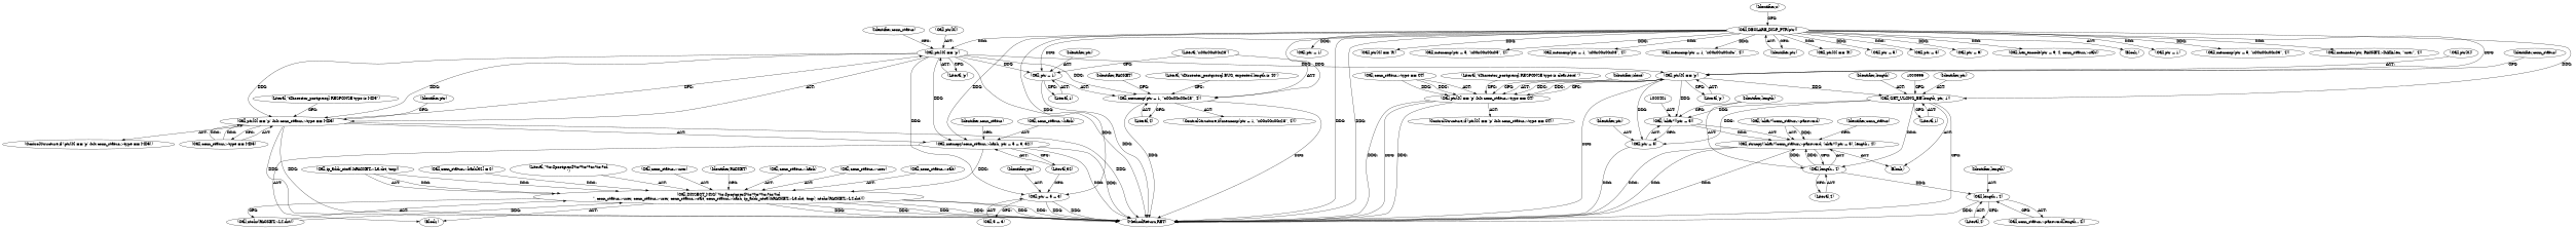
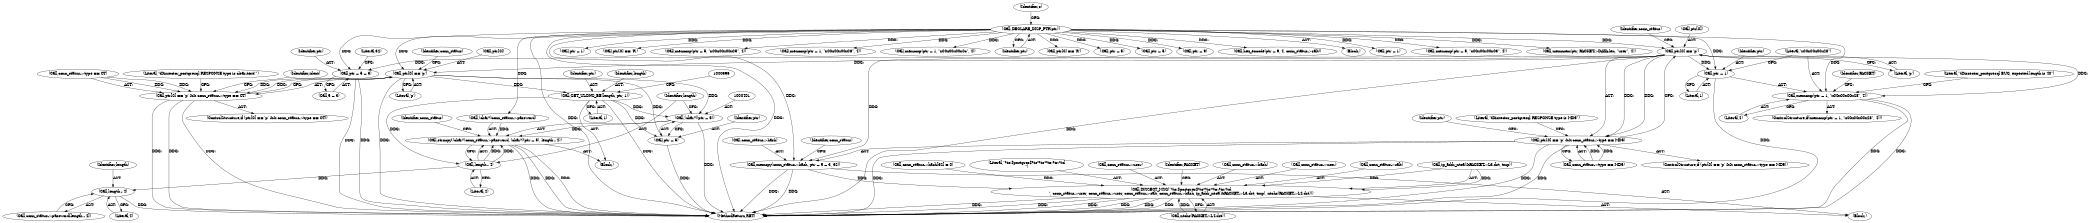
  digraph {
    n1 [label="(Call,ptr[0] == 'p')"]
    n2 [label="(Call,ptr[0] == 'p' && conn_status->type == MD5)"]
    n3 [label="(Call,memcmp(ptr + 1, \"\x00\x00\x00\x28\", 4))"]
    n4 [label="(Call,ptr + 1)"]
    n5 [label="(Call,memcpy(conn_status->hash, ptr + 5 + 3, 32))"]
    n6 [label="(Call,ptr + 5 + 3)"]
    n7 [label="(Call,ptr[0] == 'p')"]
    n8 [label="(Literal,'p')"]
    n9 [label="(MethodReturn,RET)"]
    n10 [label="(Call,conn_status->type == MD5)"]
    n11 [label="(ControlStructure,if (ptr[0] == 'p' && conn_status->type == MD5))"]
    n12 [label="(ControlStructure,if(memcmp(ptr + 1, \"\x00\x00\x00\x28\", 4)))"]
    n13 [label="(Literal,4)"]
    n14 [label="(Literal,1)"]
    n15 [label="(Call,DISSECT_MSG(\"%s:$postgres$%s*%s*%s:%s:%d\n\", conn_status->user, conn_status->user, conn_status->salt, conn_status->hash, ip_addr_ntoa(&PACKET->L3.dst, tmp), ntohs(PACKET->L4.dst)))"]
    n16 [label="(Block,)"]
    n17 [label="(Literal,32)"]
    n18 [label="(Call,5 + 3)"]
    n19 [label="(Call,GET_ULONG_BE(length, ptr, 1))"]
    n20 [label="(Call,ptr[0] == 'p' && conn_status->type == CT)"]
    n21 [label="(Call,(char*)(ptr + 5))"]
    n22 [label="(Call,ptr + 5)"]
    n23 [label="(Literal,'p')"]
    n24 [label="(Call,DECLARE_DISP_PTR(ptr))"]
    n25 [label="(Call,ptr + 1)"]
    n26 [label="(Call,ptr[0] == 'R')"]
    n27 [label="(Call,memcmp(ptr + 5, \"\x00\x00\x00\x05\", 4))"]
    n28 [label="(Call,memcmp(ptr + 1, \"\x00\x00\x00\x08\", 4))"]
    n29 [label="(Call,memcmp(ptr + 1, \"\x00\x00\x00\x0c\", 4))"]
    n30 [label="(Identifier,ptr)"]
    n31 [label="(Call,ptr[0] == 'R')"]
    n32 [label="(Call,ptr + 5)"]
    n33 [label="(Call,ptr + 5)"]
    n34 [label="(Call,ptr + 9)"]
    n35 [label="(Call,hex_encode(ptr + 9, 4, conn_status->salt))"]
    n36 [label="(Block,)"]
    n37 [label="(Call,ptr + 1)"]
    n38 [label="(Call,memcmp(ptr + 5, \"\x00\x00\x00\x03\", 4))"]
    n39 [label="(Call,memmem(ptr, PACKET->DATA.len, \"user\", 4))"]
    n40 [label="(Call,length - 4)"]
    n41 [label="(Block,)"]
    n42 [label="(Literal,1)"]
    n43 [label="(Call,ntohs(PACKET->L4.dst))"]
    n44 [label="(ControlStructure,if (ptr[0] == 'p' && conn_status->type == CT))"]
    n45 [label="(Call,strncpy((char*)conn_status->password, (char*)(ptr + 5), length - 4))"]
    n46 [label="(Call,conn_status->type == CT)"]
    n47 [label="(Call,length - 4)"]
    n48 [label="(Literal,4)"]
    n49 [label="(Call,conn_status->password[length - 4])"]
    n50 [label="(Literal,4)"]
    n51 [label="(Identifier,ptr)"]
    n52 [label="(Identifier,ptr)"]
    n53 [label="(Literal,\"\tDissector_postgresql RESPONSE type is clear-text!\")"]
    n54 [label="(Identifier,s)"]
    n55 [label="(Identifier,conn_status)"]
    n56 [label="(Literal,\"%s:$postgres$%s*%s*%s:%s:%d\n\")"]
    n57 [label="(Call,conn_status->user)"]
    n58 [label="(Identifier,conn_status)"]
    n59 [label="(Identifier,ident)"]
    n60 [label="(Identifier,conn_status)"]
    n61 [label="(Call,ptr[0])"]
    n62 [label="(Identifier,PACKET)"]
    n63 [label="(Call,(char*)conn_status->password)"]
    n64 [label="(Identifier,ptr)"]
    n65 [label="(Identifier,length)"]
    n66 [label="(Identifier,ptr)"]
    n67 [label="(Identifier,PACKET)"]
    n68 [label="(Call,conn_status->hash)"]
    n69 [label="(Call,conn_status->user)"]
    n70 [label="(Literal,\"\tDissector_postgresql RESPONSE type is MD5\")"]
    n71 [label="(Call,conn_status->salt)"]
    n72 [label="(Identifier,conn_status)"]
    n73 [label="(Call,ptr[0])"]
    n74 [label="(Literal,\"\x00\x00\x00\x28\")"]
    n75 [label="(Call,conn_status->hash)"]
    n76 [label="(Literal,\"\tDissector_postgresql BUG, expected length is 40\")"]
    n77 [label="(Call,ip_addr_ntoa(&PACKET->L3.dst, tmp))"]
    n78 [label="(Call,conn_status->hash[32] = 0)"]
    n79 [label="(Identifier,ptr)"]
    n80 [label="(Identifier,length)"]
    n81 [label="(Identifier,length)"]
    1000396
    1000401
    n1 -> n2 [label="AST: "]
    n1 -> n2 [label="DDG: "]
    n1 -> n2 [label="DDG: "]
    n1 -> n3 [label="DDG: "]
    n1 -> n4 [label="DDG: "]
    n1 -> n5 [label="DDG: "]
    n1 -> n6 [label="DDG: "]
    n1 -> n7 [label="DDG: "]
    n1 -> n8 [label="CFG: "]
    n1 -> n9 [label="DDG: "]
    n2 -> n1 [label="CFG: "]
    n2 -> n5 [label="AST: "]
    n2 -> n9 [label="DDG: "]
    n2 -> n9 [label="DDG: "]
    n2 -> n9 [label="DDG: "]
    n2 -> n10 [label="CFG: "]
    n2 -> n11 [label="AST: "]
    n3 -> n9 [label="DDG: "]
    n3 -> n9 [label="DDG: "]
    n3 -> n12 [label="AST: "]
    n3 -> n13 [label="CFG: "]
    n4 -> n3 [label="AST: "]
    n4 -> n9 [label="DDG: "]
    n4 -> n14 [label="CFG: "]
    n5 -> n9 [label="DDG: "]
    n5 -> n9 [label="DDG: "]
    n5 -> n15 [label="DDG: "]
    n5 -> n16 [label="AST: "]
-   n5 -> n17 [label="CFG: "]
    n6 -> n9 [label="DDG: "]
    n6 -> n9 [label="DDG: "]
    n6 -> n18 [label="CFG: "]
    n7 -> n9 [label="DDG: "]
    n7 -> n19 [label="DDG: "]
    n7 -> n20 [label="AST: "]
    n7 -> n20 [label="DDG: "]
    n7 -> n20 [label="DDG: "]
    n7 -> n21 [label="DDG: "]
    n7 -> n22 [label="DDG: "]
    n7 -> n23 [label="CFG: "]
    n8 -> n1 [label="AST: "]
    n10 -> n2 [label="AST: "]
    n10 -> n2 [label="DDG: "]
    n10 -> n2 [label="DDG: "]
    n13 -> n3 [label="AST: "]
    n14 -> n4 [label="AST: "]
    n15 -> n9 [label="DDG: "]
    n15 -> n9 [label="DDG: "]
    n15 -> n9 [label="DDG: "]
    n15 -> n9 [label="DDG: "]
    n15 -> n9 [label="DDG: "]
    n15 -> n9 [label="DDG: "]
    n15 -> n16 [label="AST: "]
    n15 -> n43 [label="CFG: "]
-   n17 -> n5 [label="AST: "]
    n17 -> n6 [label="CFG: "]
    n18 -> n6 [label="AST: "]
-   n19 -> n9 [label="CFG: "]
+   n19 -> n9 [label="DDG: "]
    n19 -> n21 [label="DDG: "]
    n19 -> n22 [label="DDG: "]
    n19 -> n40 [label="DDG: "]
    n19 -> n41 [label="AST: "]
    n19 -> n42 [label="CFG: "]
    n20 -> n7 [label="CFG: "]
    n20 -> n9 [label="DDG: "]
    n20 -> n9 [label="DDG: "]
    n20 -> n9 [label="DDG: "]
    n20 -> n44 [label="AST: "]
+   n21 -> n9 [label="DDG: "]
    n21 -> n22 [label="CFG: "]
    n21 -> n45 [label="AST: "]
    n21 -> n45 [label="DDG: "]
    n22 -> n9 [label="DDG: "]
    n22 -> n21 [label="AST: "]
    n23 -> n7 [label="AST: "]
    n24 -> n1 [label="DDG: "]
    n24 -> n3 [label="DDG: "]
    n24 -> n4 [label="DDG: "]
    n24 -> n5 [label="DDG: "]
    n24 -> n6 [label="DDG: "]
    n24 -> n7 [label="DDG: "]
    n24 -> n9 [label="DDG: "]
    n24 -> n9 [label="DDG: "]
-   n24 -> n19 [label="DDG: "]
+   n24 -> n63 [label="DDG: "]
    n24 -> n25 [label="DDG: "]
    n24 -> n26 [label="DDG: "]
    n24 -> n27 [label="DDG: "]
    n24 -> n28 [label="DDG: "]
    n24 -> n29 [label="DDG: "]
    n24 -> n30 [label="CFG: "]
    n24 -> n31 [label="DDG: "]
    n24 -> n32 [label="DDG: "]
    n24 -> n33 [label="DDG: "]
    n24 -> n34 [label="DDG: "]
    n24 -> n35 [label="DDG: "]
    n24 -> n36 [label="AST: "]
    n24 -> n37 [label="DDG: "]
    n24 -> n38 [label="DDG: "]
    n24 -> n39 [label="DDG: "]
    n30 -> n24 [label="AST: "]
    n40 -> n45 [label="AST: "]
    n40 -> n45 [label="DDG: "]
    n40 -> n45 [label="DDG: "]
    n40 -> n47 [label="DDG: "]
    n40 -> n48 [label="CFG: "]
    n42 -> n19 [label="AST: "]
    n43 -> n15 [label="AST: "]
    n43 -> n15 [label="DDG: "]
    n45 -> n9 [label="DDG: "]
    n45 -> n9 [label="DDG: "]
    n45 -> n9 [label="DDG: "]
    n45 -> n40 [label="CFG: "]
    n45 -> n41 [label="AST: "]
    n46 -> n20 [label="AST: "]
    n46 -> n20 [label="DDG: "]
    n46 -> n20 [label="DDG: "]
    n47 -> n9 [label="DDG: "]
    n47 -> n49 [label="AST: "]
    n47 -> n50 [label="CFG: "]
    n48 -> n40 [label="AST: "]
    n49 -> n47 [label="CFG: "]
    n50 -> n47 [label="AST: "]
    n51 -> n2 [label="CFG: "]
    n52 -> n6 [label="AST: "]
    n53 -> n20 [label="CFG: "]
    n54 -> n24 [label="CFG: "]
    n55 -> n45 [label="CFG: "]
    n56 -> n15 [label="AST: "]
    n57 -> n15 [label="AST: "]
    n58 -> n7 [label="CFG: "]
    n59 -> n20 [label="CFG: "]
    n60 -> n5 [label="CFG: "]
    n61 -> n7 [label="AST: "]
    n62 -> n3 [label="CFG: "]
    n63 -> n45 [label="AST: "]
    n63 -> n45 [label="DDG: "]
    n64 -> n19 [label="AST: "]
    n65 -> n21 [label="CFG: "]
    n65 -> n40 [label="AST: "]
    n66 -> n4 [label="AST: "]
    n67 -> n15 [label="CFG: "]
    n68 -> n15 [label="AST: "]
    n69 -> n15 [label="AST: "]
    n70 -> n2 [label="CFG: "]
    n71 -> n15 [label="AST: "]
    n72 -> n1 [label="CFG: "]
    n73 -> n1 [label="AST: "]
    n74 -> n3 [label="AST: "]
    n74 -> n4 [label="CFG: "]
    n75 -> n5 [label="AST: "]
    n76 -> n3 [label="CFG: "]
    n77 -> n15 [label="AST: "]
    n77 -> n15 [label="DDG: "]
    n77 -> n15 [label="DDG: "]
    n78 -> n15 [label="DDG: "]
    n79 -> n22 [label="AST: "]
    n80 -> n19 [label="AST: "]
    n81 -> n47 [label="AST: "]
    1000396 -> n19 [label="CFG: "]
    1000401 -> n21 [label="AST: "]
  }
